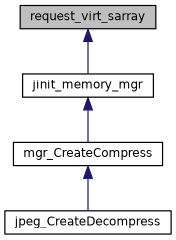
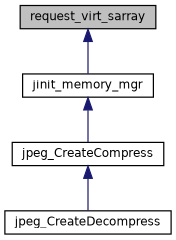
  digraph {
    rankdir=TB
    node [color=black fontname=Helvetica fontsize=10 shape=record]
    edge [color=midnightblue dir=back fontname=Helvetica fontsize=10 labelfontname=Helvetica labelfontsize=10 style=solid]
    n1 [fillcolor=grey75 fontcolor=black height=0.2 label=request_virt_sarray style=filled width=0.4]
    n2 [height=0.2 label=jinit_memory_mgr width=0.4]
-   n3 [height=0.2 label=mgr_CreateCompress width=0.4]
+   n3 [height=0.2 label=jpeg_CreateCompress width=0.4]
    n4 [height=0.2 label=jpeg_CreateDecompress width=0.4]
    n1 -> n2
    n2 -> n3
    n3 -> n4
  }
